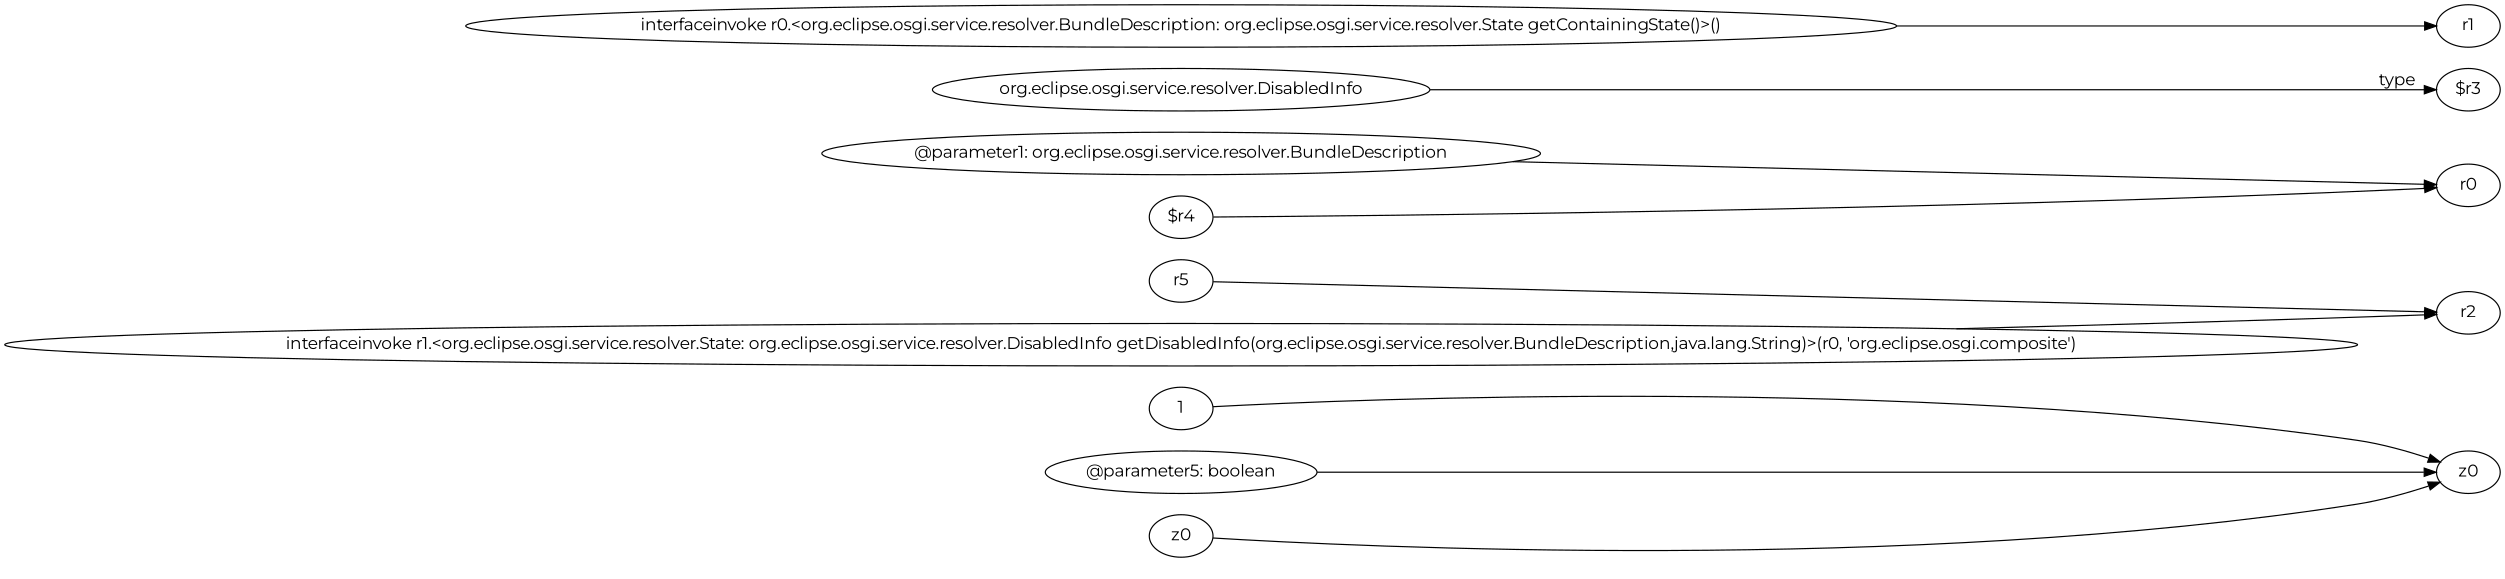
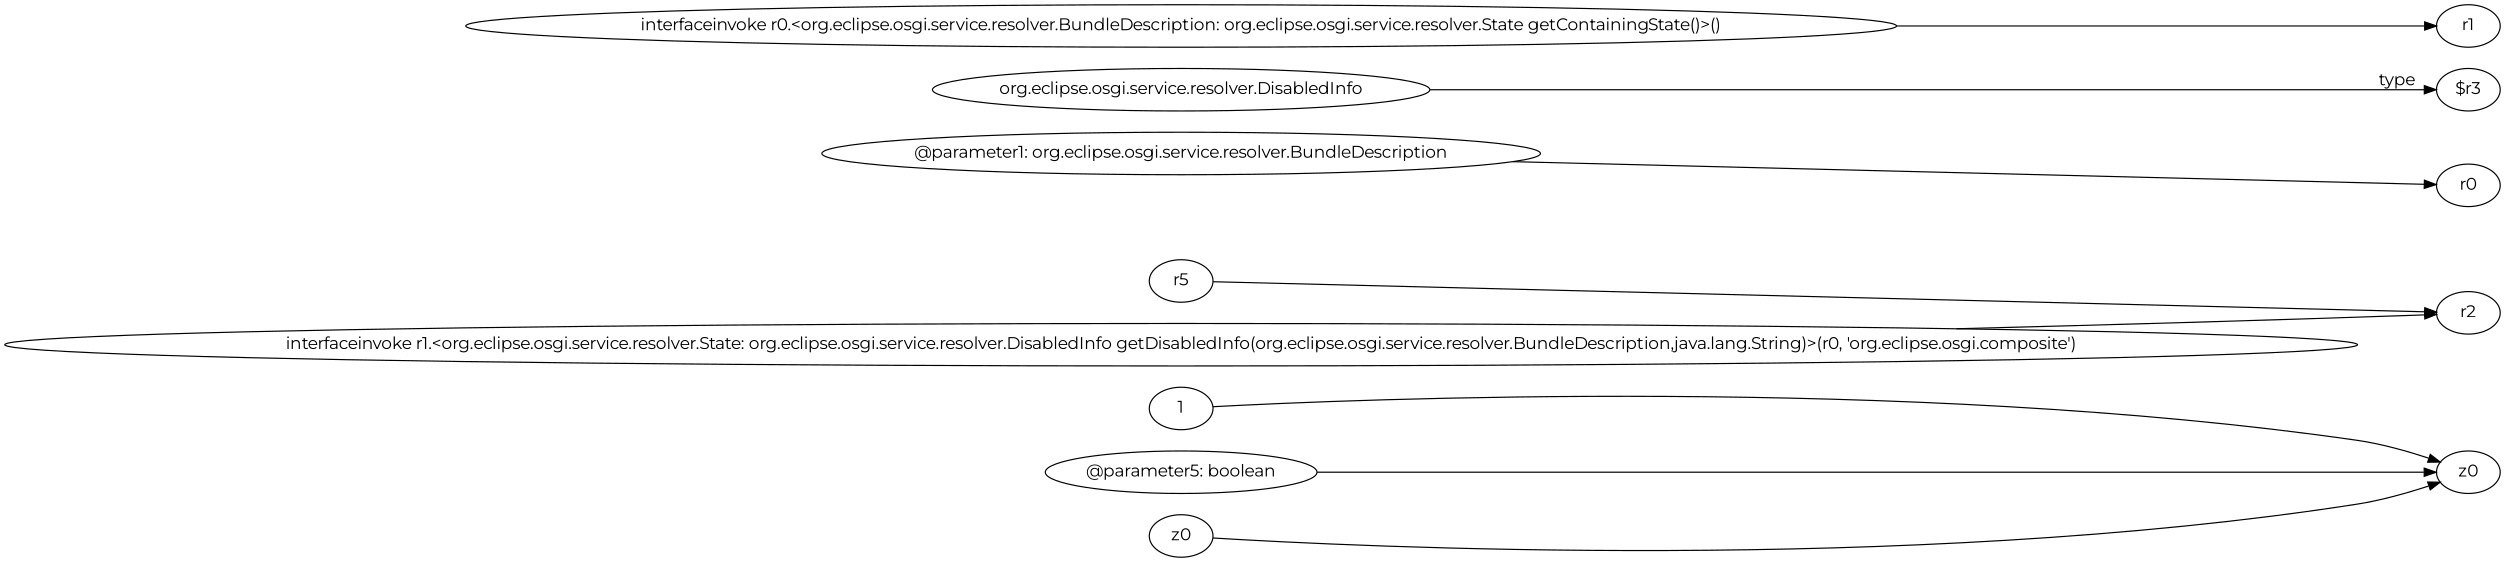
  digraph {
    fontname=Montserrat
    rankdir=LR
    node [fontname=Montserrat]
    edge [fontname=Montserrat]
    n1 [label=1]
    n2 [label=z0]
    n3 [label="@parameter5: boolean"]
    n4 [label=r5]
    n5 [label=r2]
    n6 [label=r0]
    n7 [label="@parameter1: org.eclipse.osgi.service.resolver.BundleDescription"]
-   n8 [label="$r4"]
    n9 [label=z0]
    n10 [label="org.eclipse.osgi.service.resolver.DisabledInfo"]
    n11 [label="$r3"]
    n12 [label="interfaceinvoke r0.<org.eclipse.osgi.service.resolver.BundleDescription: org.eclipse.osgi.service.resolver.State getContainingState()>()"]
    n13 [label=r1]
    n14 [label="interfaceinvoke r1.<org.eclipse.osgi.service.resolver.State: org.eclipse.osgi.service.resolver.DisabledInfo getDisabledInfo(org.eclipse.osgi.service.resolver.BundleDescription,java.lang.String)>(r0, 'org.eclipse.osgi.composite')"]
    n1 -> n2
    n3 -> n2
    n4 -> n5
    n7 -> n6
-   n8 -> n6
    n9 -> n2
    n10 -> n11 [label=type]
    n12 -> n13
    n14 -> n5
  }
